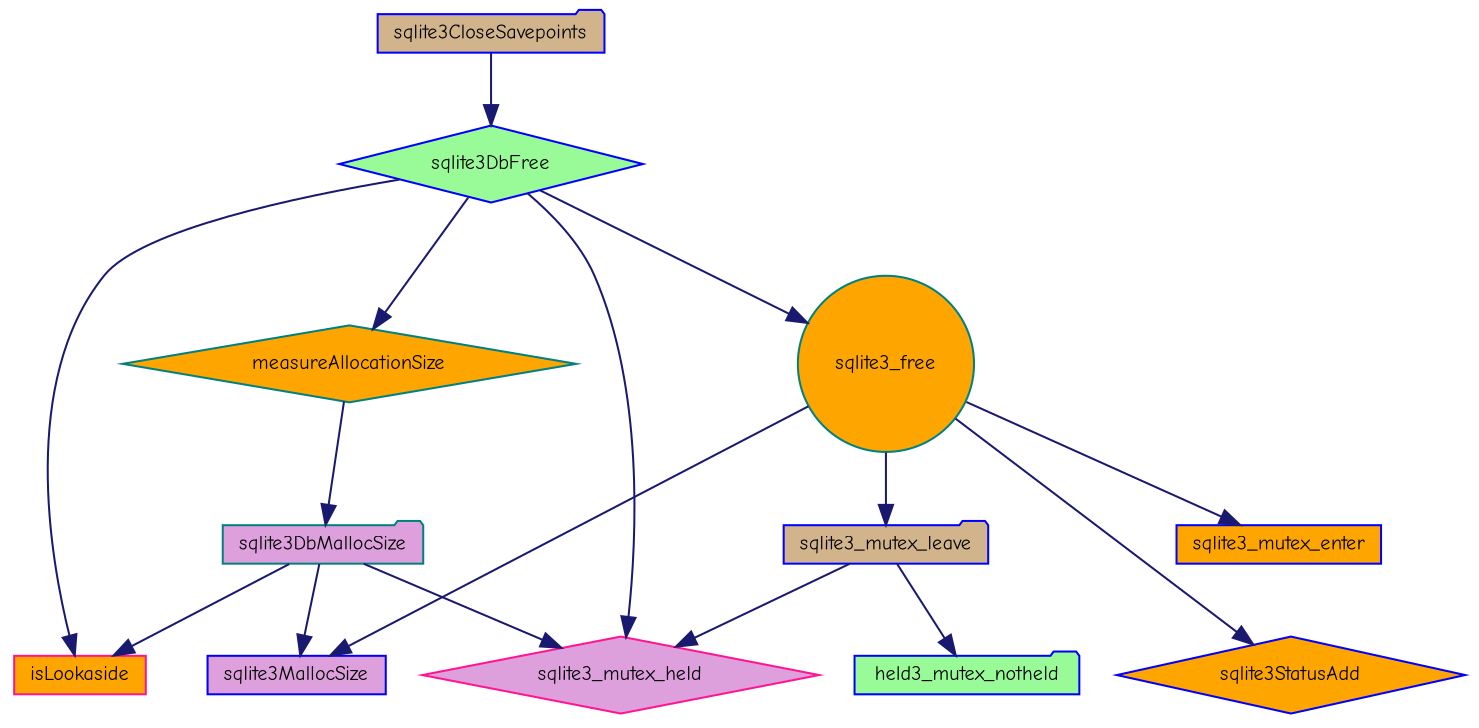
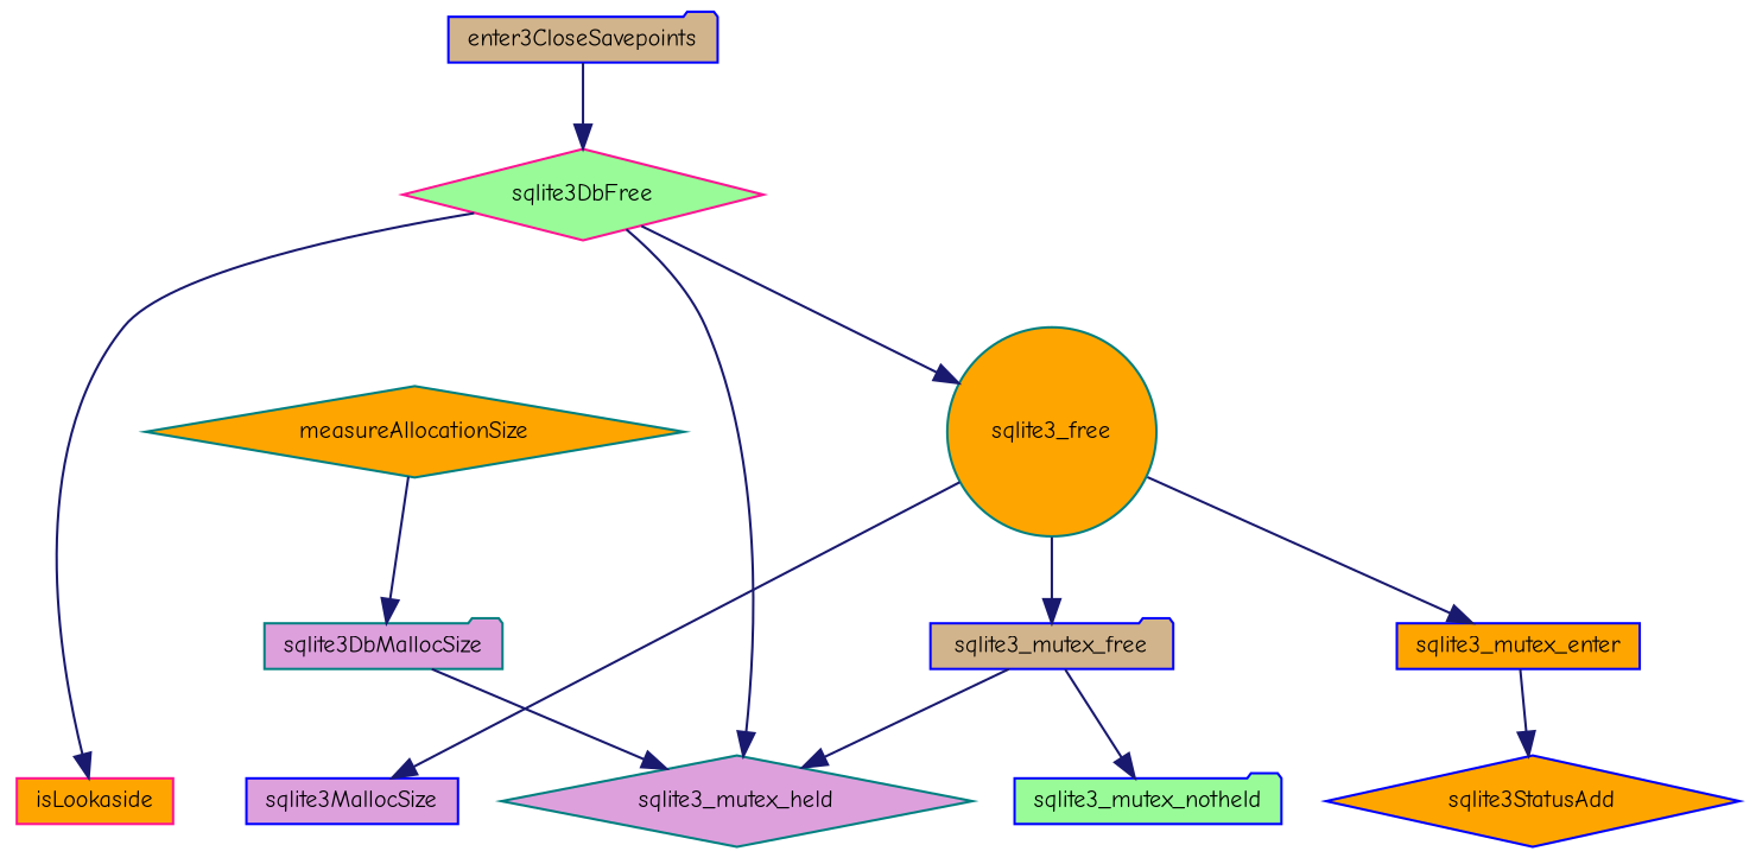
  digraph {
    fontname="Comic Neue"
    rankdir=TB
    node [color=blue fillcolor=orange fontname="Comic Neue" fontsize=10 shape=folder style=filled]
    edge [color=midnightblue fontname="Comic Neue" fontsize=10 labelfontname=FreeSans labelfontsize=10 style=solid]
-   n1 [fillcolor=tan fontcolor=black height=0.2 label=sqlite3CloseSavepoints width=0.4]
-   n2 [fillcolor=palegreen height=0.2 label=sqlite3DbFree shape=diamond width=0.4]
-   n3 [color=deeppink fillcolor=plum height=0.2 label=sqlite3_mutex_held shape=diamond width=0.4]
+   n1 [fillcolor=tan fontcolor=black height=0.2 label=enter3CloseSavepoints width=0.4]
+   n2 [color=deeppink fillcolor=palegreen height=0.2 label=sqlite3DbFree shape=diamond width=0.4]
+   n3 [color=teal fillcolor=plum height=0.2 label=sqlite3_mutex_held shape=diamond width=0.4]
    n4 [color=teal height=0.2 label=measureAllocationSize shape=diamond width=0.4]
    n5 [color=deeppink height=0.2 label=isLookaside shape=box width=0.4]
    n6 [color=teal height=0.2 label=sqlite3_free shape=circle width=0.4]
    n7 [color=teal fillcolor=plum height=0.2 label=sqlite3DbMallocSize width=0.4]
    n8 [fillcolor=plum height=0.2 label=sqlite3MallocSize shape=box width=0.4]
    n9 [height=0.2 label=sqlite3_mutex_enter shape=box width=0.4]
    n10 [height=0.2 label=sqlite3StatusAdd shape=diamond width=0.4]
-   n11 [fillcolor=tan height=0.2 label=sqlite3_mutex_leave width=0.4]
-   n12 [fillcolor=palegreen height=0.2 label=held3_mutex_notheld width=0.4]
+   n11 [fillcolor=tan height=0.2 label=sqlite3_mutex_free width=0.4]
+   n12 [fillcolor=palegreen height=0.2 label=sqlite3_mutex_notheld width=0.4]
    n1 -> n2
    n2 -> n3
-   n2 -> n4
    n2 -> n5
    n2 -> n6
    n4 -> n7
    n6 -> n8
    n6 -> n9
-   n6 -> n10
+   n9 -> n10
    n6 -> n11
    n7 -> n3
-   n7 -> n5
-   n7 -> n8
    n11 -> n3
    n11 -> n12
  }
